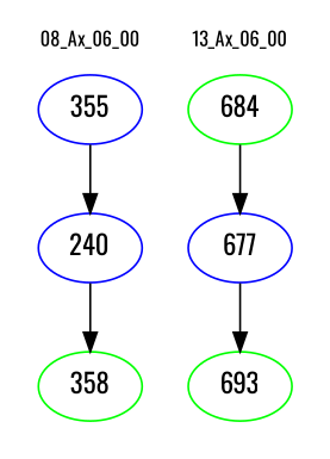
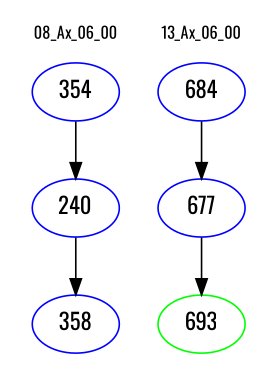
  digraph {
    fontname=Oswald
    node [color=blue fontname=Oswald]
    edge [color=black fontname=Oswald]
-   n1 [label=355]
+   n1 [label=354]
    n2 [label=240]
-   n3 [color=green label=358]
-   n4 [color=green label=684]
+   n3 [label=358]
+   n4 [label=684]
    n5 [label=677]
    n6 [color=green label=693]
    subgraph cluster_1 {
      color=white
      fontsize=10
      label="08_Ax_06_00"
      n1
      n2
      n3
    }
    subgraph cluster_2 {
      color=white
      fontsize=10
      label="13_Ax_06_00"
      n4
      n5
      n6
    }
    n1 -> n2
    n2 -> n3
    n4 -> n5
    n5 -> n6
  }
